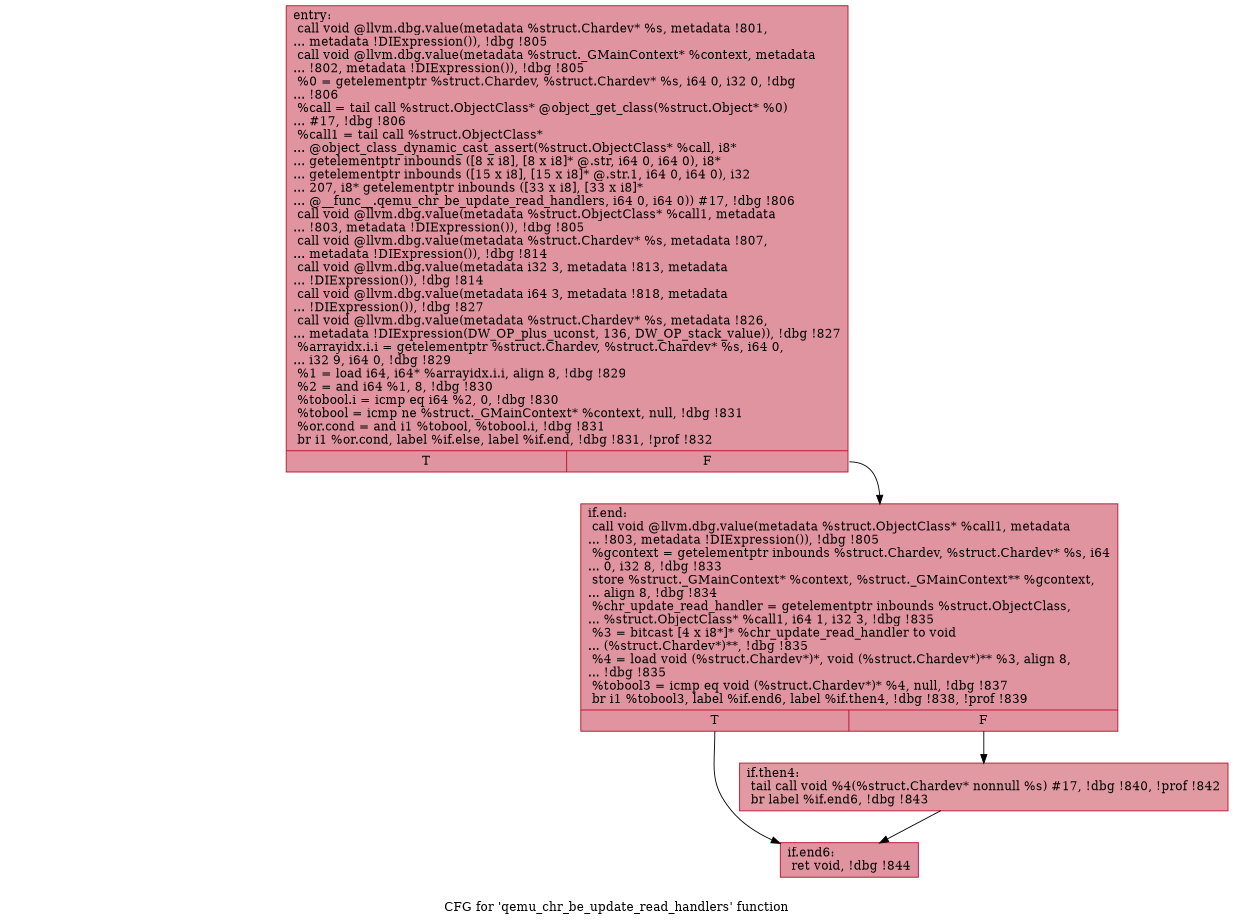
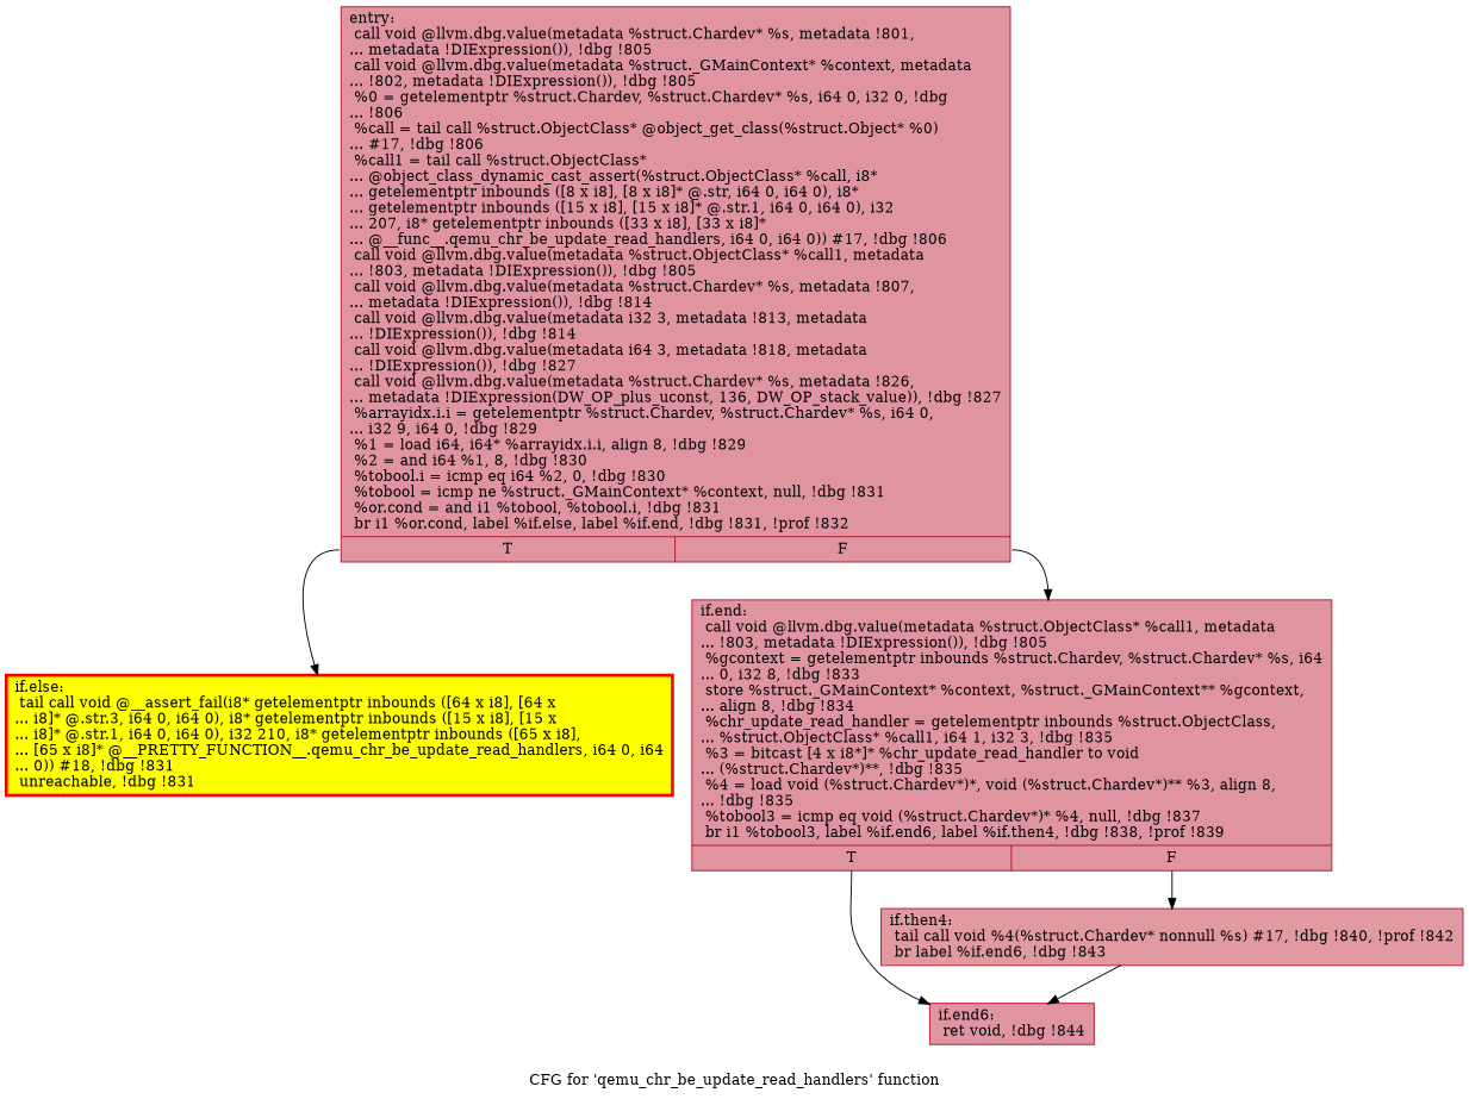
  digraph {
    label="CFG for 'qemu_chr_be_update_read_handlers' function"
    node [color="#b70d28ff" fillcolor="#b70d2870" shape=record style=filled]
    edge [tailport=s0]
    n1 [label="{entry:\l  call void @llvm.dbg.value(metadata %struct.Chardev* %s, metadata !801,\l... metadata !DIExpression()), !dbg !805\l  call void @llvm.dbg.value(metadata %struct._GMainContext* %context, metadata\l... !802, metadata !DIExpression()), !dbg !805\l  %0 = getelementptr %struct.Chardev, %struct.Chardev* %s, i64 0, i32 0, !dbg\l... !806\l  %call = tail call %struct.ObjectClass* @object_get_class(%struct.Object* %0)\l... #17, !dbg !806\l  %call1 = tail call %struct.ObjectClass*\l... @object_class_dynamic_cast_assert(%struct.ObjectClass* %call, i8*\l... getelementptr inbounds ([8 x i8], [8 x i8]* @.str, i64 0, i64 0), i8*\l... getelementptr inbounds ([15 x i8], [15 x i8]* @.str.1, i64 0, i64 0), i32\l... 207, i8* getelementptr inbounds ([33 x i8], [33 x i8]*\l... @__func__.qemu_chr_be_update_read_handlers, i64 0, i64 0)) #17, !dbg !806\l  call void @llvm.dbg.value(metadata %struct.ObjectClass* %call1, metadata\l... !803, metadata !DIExpression()), !dbg !805\l  call void @llvm.dbg.value(metadata %struct.Chardev* %s, metadata !807,\l... metadata !DIExpression()), !dbg !814\l  call void @llvm.dbg.value(metadata i32 3, metadata !813, metadata\l... !DIExpression()), !dbg !814\l  call void @llvm.dbg.value(metadata i64 3, metadata !818, metadata\l... !DIExpression()), !dbg !827\l  call void @llvm.dbg.value(metadata %struct.Chardev* %s, metadata !826,\l... metadata !DIExpression(DW_OP_plus_uconst, 136, DW_OP_stack_value)), !dbg !827\l  %arrayidx.i.i = getelementptr %struct.Chardev, %struct.Chardev* %s, i64 0,\l... i32 9, i64 0, !dbg !829\l  %1 = load i64, i64* %arrayidx.i.i, align 8, !dbg !829\l  %2 = and i64 %1, 8, !dbg !830\l  %tobool.i = icmp eq i64 %2, 0, !dbg !830\l  %tobool = icmp ne %struct._GMainContext* %context, null, !dbg !831\l  %or.cond = and i1 %tobool, %tobool.i, !dbg !831\l  br i1 %or.cond, label %if.else, label %if.end, !dbg !831, !prof !832\l|{<s0>T|<s1>F}}"]
+   n2 [color=red fillcolor=yellow label="{if.else:                                          \l  tail call void @__assert_fail(i8* getelementptr inbounds ([64 x i8], [64 x\l... i8]* @.str.3, i64 0, i64 0), i8* getelementptr inbounds ([15 x i8], [15 x\l... i8]* @.str.1, i64 0, i64 0), i32 210, i8* getelementptr inbounds ([65 x i8],\l... [65 x i8]* @__PRETTY_FUNCTION__.qemu_chr_be_update_read_handlers, i64 0, i64\l... 0)) #18, !dbg !831\l  unreachable, !dbg !831\l}" penwidth=3.0]
    n3 [label="{if.end:                                           \l  call void @llvm.dbg.value(metadata %struct.ObjectClass* %call1, metadata\l... !803, metadata !DIExpression()), !dbg !805\l  %gcontext = getelementptr inbounds %struct.Chardev, %struct.Chardev* %s, i64\l... 0, i32 8, !dbg !833\l  store %struct._GMainContext* %context, %struct._GMainContext** %gcontext,\l... align 8, !dbg !834\l  %chr_update_read_handler = getelementptr inbounds %struct.ObjectClass,\l... %struct.ObjectClass* %call1, i64 1, i32 3, !dbg !835\l  %3 = bitcast [4 x i8*]* %chr_update_read_handler to void\l... (%struct.Chardev*)**, !dbg !835\l  %4 = load void (%struct.Chardev*)*, void (%struct.Chardev*)** %3, align 8,\l... !dbg !835\l  %tobool3 = icmp eq void (%struct.Chardev*)* %4, null, !dbg !837\l  br i1 %tobool3, label %if.end6, label %if.then4, !dbg !838, !prof !839\l|{<s0>T|<s1>F}}"]
    n4 [label="{if.end6:                                          \l  ret void, !dbg !844\l}"]
    n5 [fillcolor="#bb1b2c70" label="{if.then4:                                         \l  tail call void %4(%struct.Chardev* nonnull %s) #17, !dbg !840, !prof !842\l  br label %if.end6, !dbg !843\l}"]
+   n1 -> n2
    n1 -> n3 [tailport=s1]
    n3 -> n4
    n3 -> n5 [tailport=s1]
    n5 -> n4 [tailport=""]
  }
